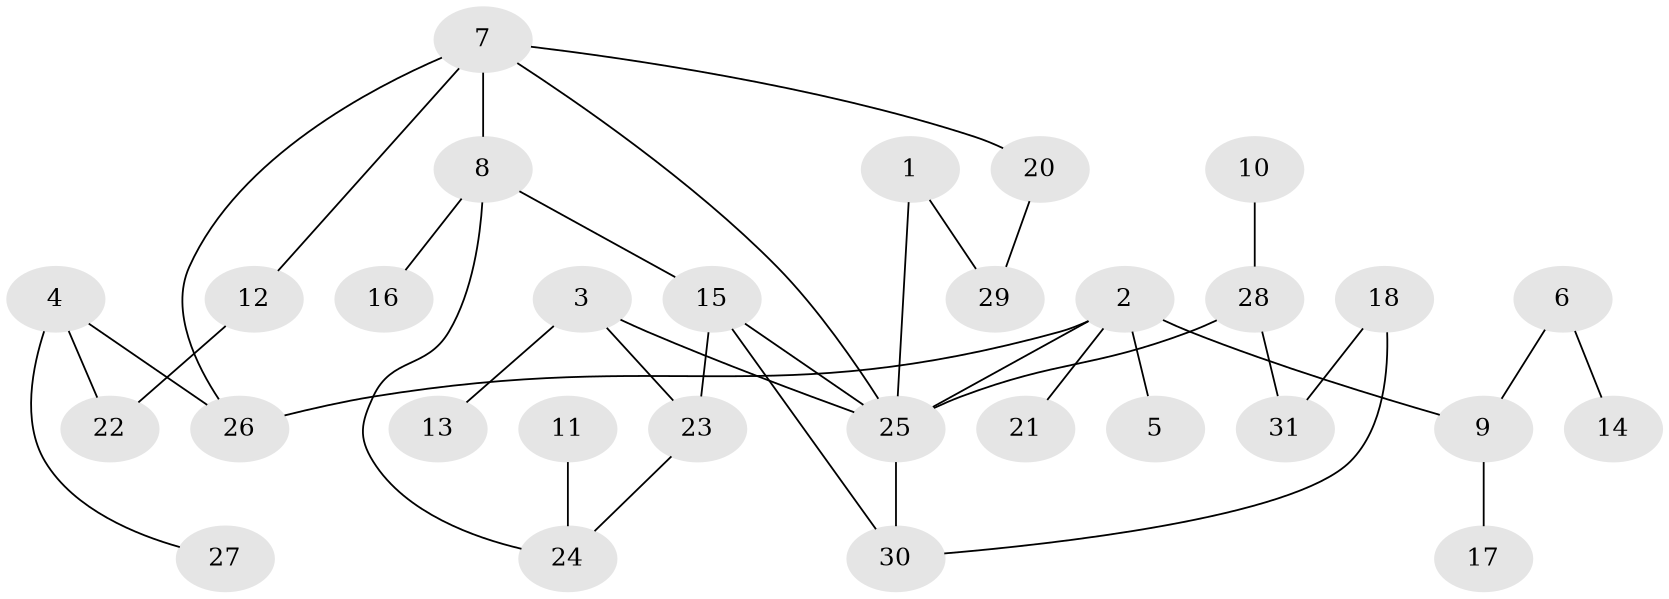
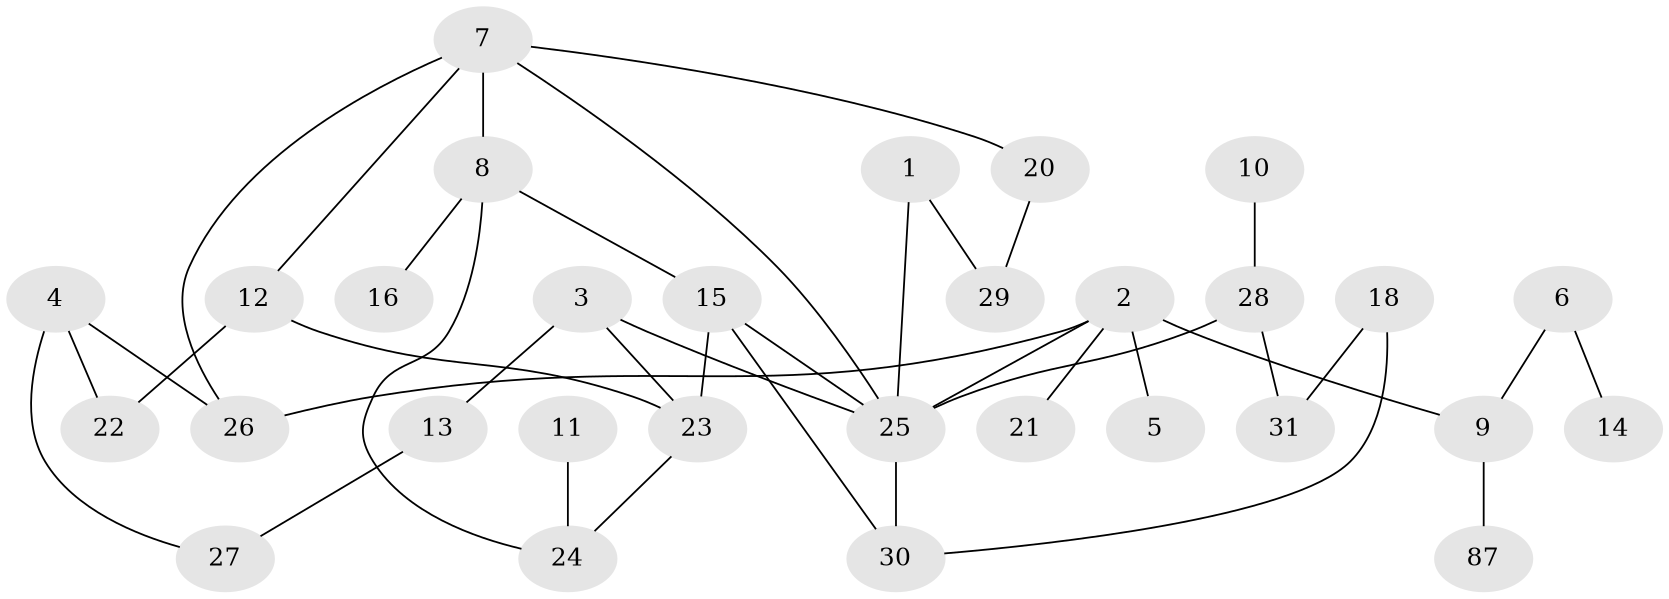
  graph {
    node [color=gray90 style=filled]
    edge [weight=1.0]
    1
    25
    29
    30
    2
    5
    9
    21
    26
-   17
+   17 [label=87]
    3
    13
    23
    27
    24
    4
    22
    6
    14
    7
    8
    12
    20
    15
    16
    10
    28
    31
    11
    18
    1 -- 25
    1 -- 29
    25 -- 30
    2 -- 25
    2 -- 5
    2 -- 9
    2 -- 21
    2 -- 26
    9 -- 17
    3 -- 25
    3 -- 13
    3 -- 23
+   13 -- 27
    23 -- 24
    4 -- 26
    4 -- 27
    4 -- 22
    6 -- 9
    6 -- 14
    7 -- 25
    7 -- 26
    7 -- 8
    7 -- 12
    7 -- 20
    8 -- 24
    8 -- 15
    8 -- 16
+   12 -- 23
    12 -- 22
    20 -- 29
    15 -- 25
    15 -- 30
    15 -- 23
    10 -- 28
    28 -- 25
    28 -- 31
    11 -- 24
    18 -- 30
    18 -- 31
  }
